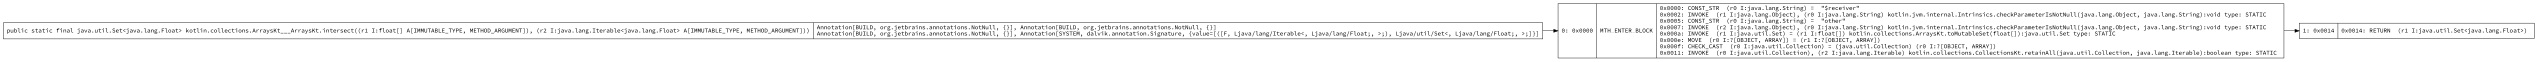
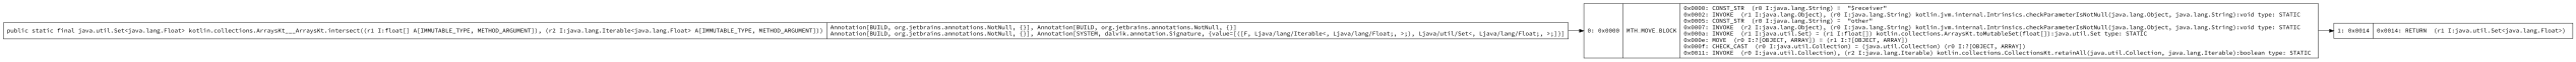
  digraph {
    rankdir=LR
    fontname="Source Code Pro"
    node [shape=record fontname="Source Code Pro"]
    edge [fontname="Source Code Pro"]
-   n1 [label="{0\:\ 0x0000|MTH_ENTER_BLOCK\l|0x0000: CONST_STR  (r0 I:java.lang.String) =  \"$receiver\" \l0x0002: INVOKE  (r1 I:java.lang.Object), (r0 I:java.lang.String) kotlin.jvm.internal.Intrinsics.checkParameterIsNotNull(java.lang.Object, java.lang.String):void type: STATIC \l0x0005: CONST_STR  (r0 I:java.lang.String) =  \"other\" \l0x0007: INVOKE  (r2 I:java.lang.Object), (r0 I:java.lang.String) kotlin.jvm.internal.Intrinsics.checkParameterIsNotNull(java.lang.Object, java.lang.String):void type: STATIC \l0x000a: INVOKE  (r1 I:java.util.Set) = (r1 I:float[]) kotlin.collections.ArraysKt.toMutableSet(float[]):java.util.Set type: STATIC \l0x000e: MOVE  (r0 I:?[OBJECT, ARRAY]) = (r1 I:?[OBJECT, ARRAY]) \l0x000f: CHECK_CAST  (r0 I:java.util.Collection) = (java.util.Collection) (r0 I:?[OBJECT, ARRAY]) \l0x0011: INVOKE  (r0 I:java.util.Collection), (r2 I:java.lang.Iterable) kotlin.collections.CollectionsKt.retainAll(java.util.Collection, java.lang.Iterable):boolean type: STATIC \l}"]
+   n1 [label="{0\:\ 0x0000|MTH_MOVE_BLOCK\l|0x0000: CONST_STR  (r0 I:java.lang.String) =  \"$receiver\" \l0x0002: INVOKE  (r1 I:java.lang.Object), (r0 I:java.lang.String) kotlin.jvm.internal.Intrinsics.checkParameterIsNotNull(java.lang.Object, java.lang.String):void type: STATIC \l0x0005: CONST_STR  (r0 I:java.lang.String) =  \"other\" \l0x0007: INVOKE  (r2 I:java.lang.Object), (r0 I:java.lang.String) kotlin.jvm.internal.Intrinsics.checkParameterIsNotNull(java.lang.Object, java.lang.String):void type: STATIC \l0x000a: INVOKE  (r1 I:java.util.Set) = (r1 I:float[]) kotlin.collections.ArraysKt.toMutableSet(float[]):java.util.Set type: STATIC \l0x000e: MOVE  (r0 I:?[OBJECT, ARRAY]) = (r1 I:?[OBJECT, ARRAY]) \l0x000f: CHECK_CAST  (r0 I:java.util.Collection) = (java.util.Collection) (r0 I:?[OBJECT, ARRAY]) \l0x0011: INVOKE  (r0 I:java.util.Collection), (r2 I:java.lang.Iterable) kotlin.collections.CollectionsKt.retainAll(java.util.Collection, java.lang.Iterable):boolean type: STATIC \l}"]
    n2 [label="{1\:\ 0x0014|0x0014: RETURN  (r1 I:java.util.Set\<java.lang.Float\>) \l}"]
    n3 [label="{public static final java.util.Set\<java.lang.Float\> kotlin.collections.ArraysKt___ArraysKt.intersect((r1 I:float[] A[IMMUTABLE_TYPE, METHOD_ARGUMENT]), (r2 I:java.lang.Iterable\<java.lang.Float\> A[IMMUTABLE_TYPE, METHOD_ARGUMENT]))  | Annotation[BUILD, org.jetbrains.annotations.NotNull, \{\}], Annotation[BUILD, org.jetbrains.annotations.NotNull, \{\}]\lAnnotation[BUILD, org.jetbrains.annotations.NotNull, \{\}], Annotation[SYSTEM, dalvik.annotation.Signature, \{value=[([F, Ljava\/lang\/Iterable\<, Ljava\/lang\/Float;, \>;), Ljava\/util\/Set\<, Ljava\/lang\/Float;, \>;]\}]\l}"]
    n1 -> n2
    n3 -> n1
  }
